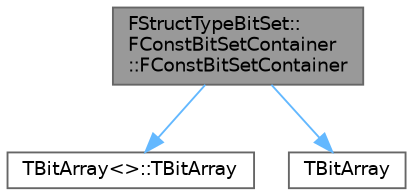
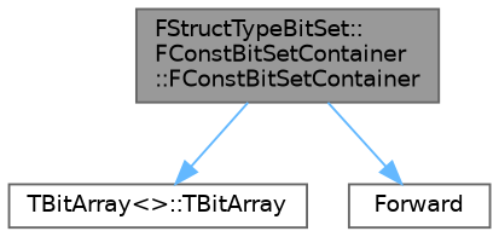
  digraph {
    rankdir=TB
    node [color=grey40 fillcolor=white fontname=Helvetica fontsize=10 shape=box style=filled]
    edge [color=steelblue1 fontname=Helvetica fontsize=10 labelfontname=Helvetica labelfontsize=10 style=solid]
    n1 [color=gray40 fillcolor=grey60 fontcolor=black height=0.2 label="FStructTypeBitSet::\lFConstBitSetContainer\l::FConstBitSetContainer" width=0.4]
    n2 [height=0.2 label="TBitArray\<\>::TBitArray" width=0.4]
-   n3 [height=0.2 label=TBitArray width=0.4]
+   n3 [height=0.2 label=Forward width=0.4]
    n1 -> n2
    n1 -> n3
  }
